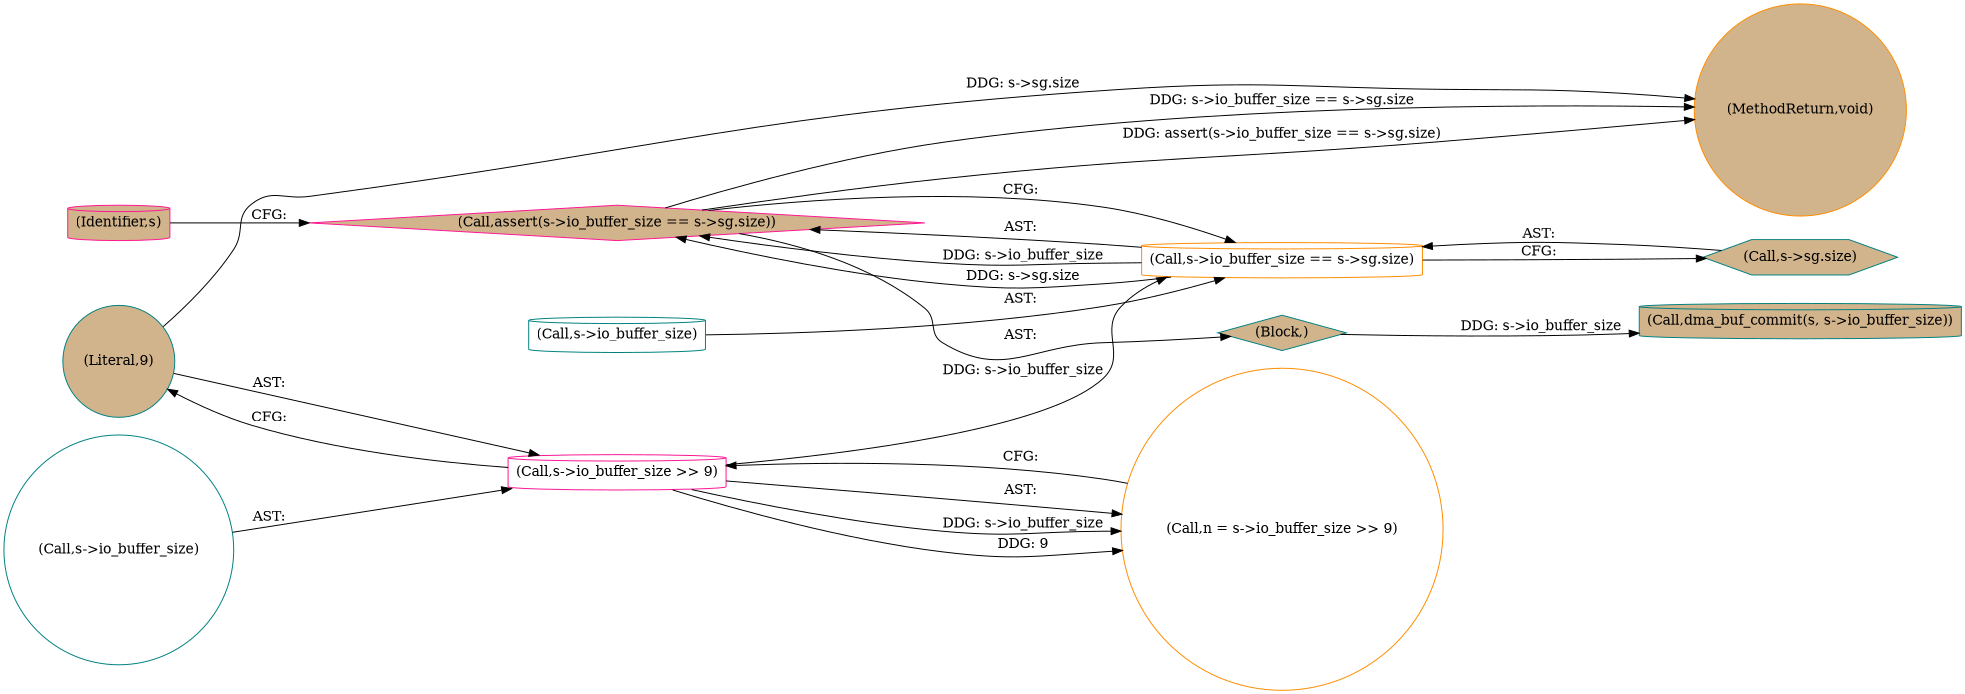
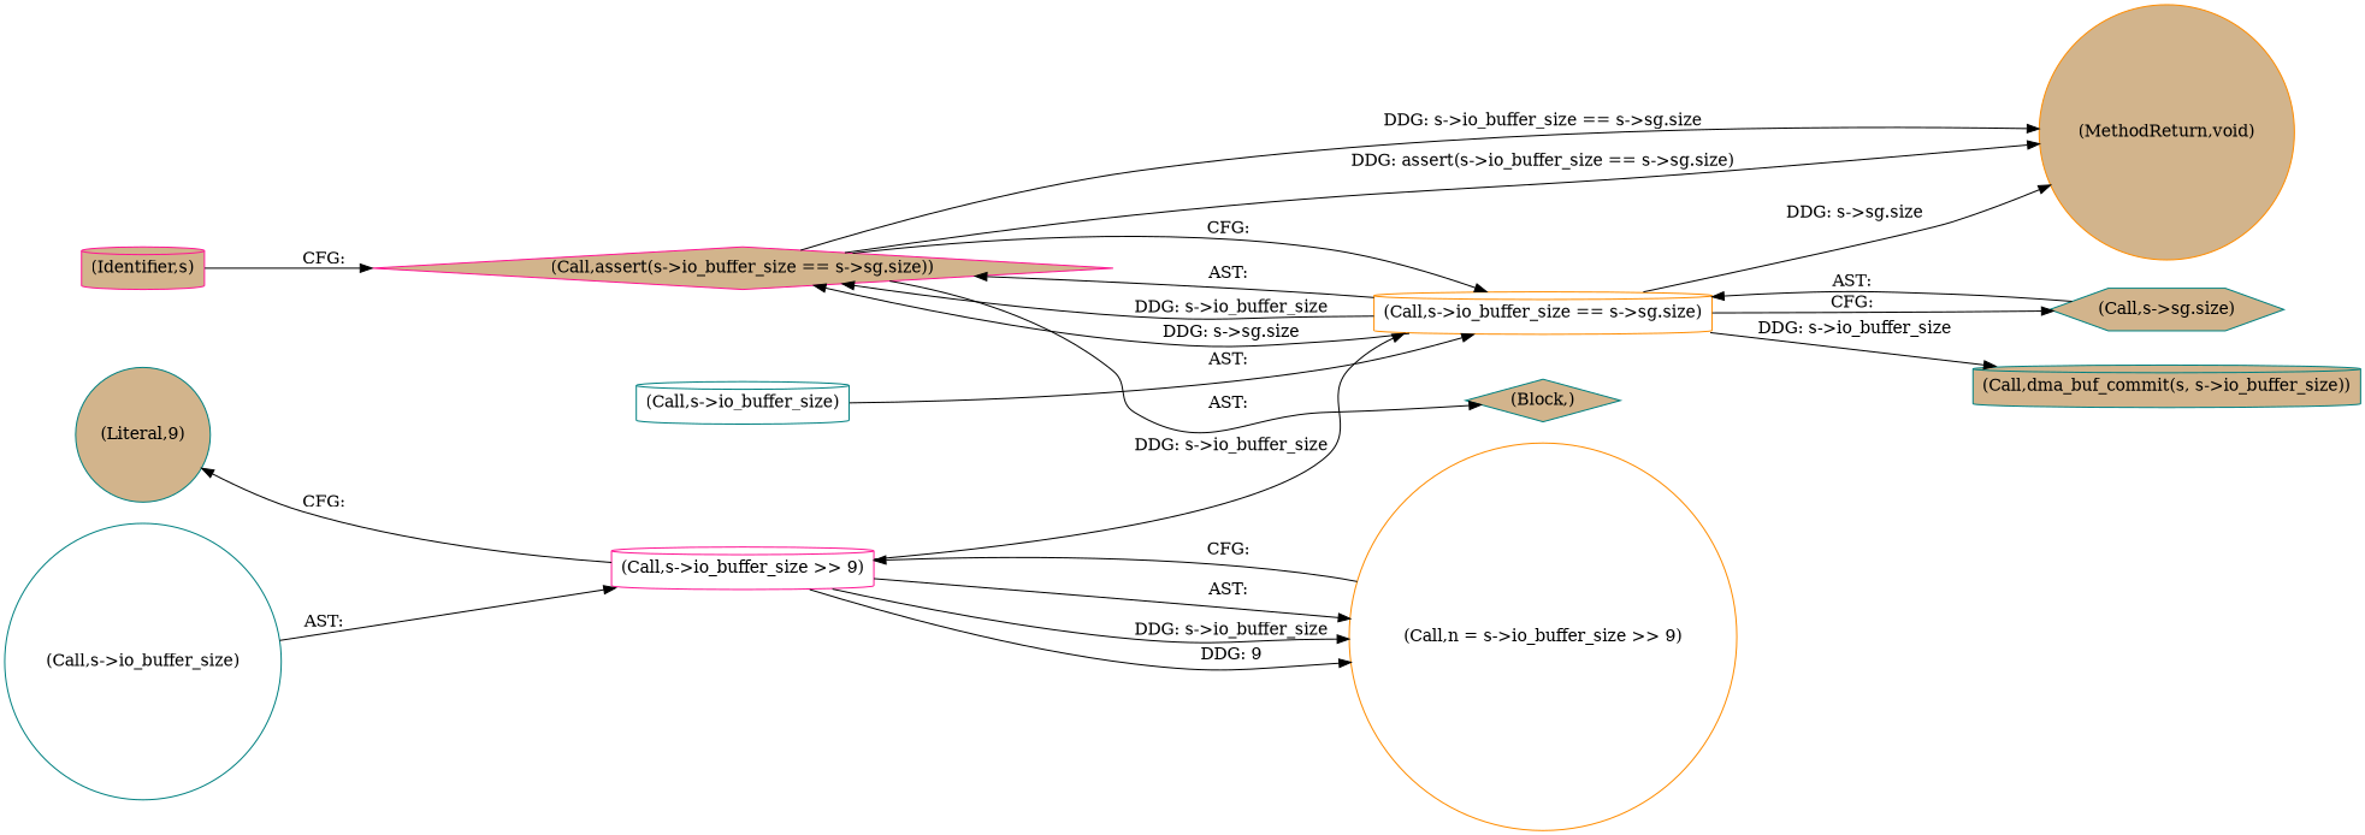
  digraph {
    rankdir=LR
    node [color=teal fillcolor=tan shape=cylinder style=filled]
    n1 [color=deeppink label="(Call,assert(s->io_buffer_size == s->sg.size))" shape=diamond]
    n2 [color=darkorange fillcolor=white label="(Call,s->io_buffer_size == s->sg.size)"]
    n3 [color=darkorange label="(MethodReturn,void)" shape=circle]
    n4 [label="(Block,)" shape=diamond]
    n5 [label="(Call,dma_buf_commit(s, s->io_buffer_size))"]
    n6 [label="(Call,s->sg.size)" shape=hexagon]
    n7 [color=deeppink fillcolor=white label="(Call,s->io_buffer_size >> 9)"]
    n8 [color=darkorange fillcolor=white label="(Call,n = s->io_buffer_size >> 9)" shape=circle]
    n9 [label="(Literal,9)" shape=circle]
    n10 [fillcolor=white label="(Call,s->io_buffer_size)" shape=circle]
    n11 [fillcolor=white label="(Call,s->io_buffer_size)"]
    n12 [color=deeppink label="(Identifier,s)"]
    n1 -> n2 [label="CFG: "]
    n1 -> n3 [label="DDG: s->io_buffer_size == s->sg.size"]
    n1 -> n3 [label="DDG: assert(s->io_buffer_size == s->sg.size)"]
    n1 -> n4 [label="AST: "]
    n2 -> n1 [label="AST: "]
    n2 -> n1 [label="DDG: s->io_buffer_size"]
    n2 -> n1 [label="DDG: s->sg.size"]
-   n9 -> n3 [label="DDG: s->sg.size"]
-   n4 -> n5 [label="DDG: s->io_buffer_size"]
+   n2 -> n3 [label="DDG: s->sg.size"]
+   n2 -> n5 [label="DDG: s->io_buffer_size"]
    n2 -> n6 [label="CFG: "]
    n6 -> n2 [label="AST: "]
    n7 -> n2 [label="DDG: s->io_buffer_size"]
    n7 -> n8 [label="AST: "]
    n7 -> n8 [label="DDG: s->io_buffer_size"]
    n7 -> n8 [label="DDG: 9"]
    n7 -> n9 [label="CFG: "]
    n8 -> n7 [label="CFG: "]
-   n9 -> n7 [label="AST: "]
    n10 -> n7 [label="AST: "]
    n11 -> n2 [label="AST: "]
    n12 -> n1 [label="CFG: "]
  }
